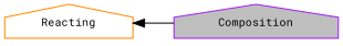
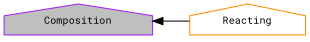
  digraph {
    rankdir=LR
    fontname="Roboto Mono"
    node [fontname="Roboto Mono" fontsize=10 shape=house]
    n1 [color=purple fillcolor=grey75 fontcolor=black height=0.2 label=Composition style=filled width=0.4]
    n2 [color=darkorange height=0.2 label=Reacting width=0.4]
-   n2 -> n1 [color=black dir=back fontname="Roboto Mono" fontsize=10 labelfontname=Helvetica labelfontsize=10 shape=plaintext style=solid]
+   n1 -> n2 [color=black dir=back fontname="Roboto Mono" fontsize=10 labelfontname=Helvetica labelfontsize=10 shape=plaintext style=solid]
  }
